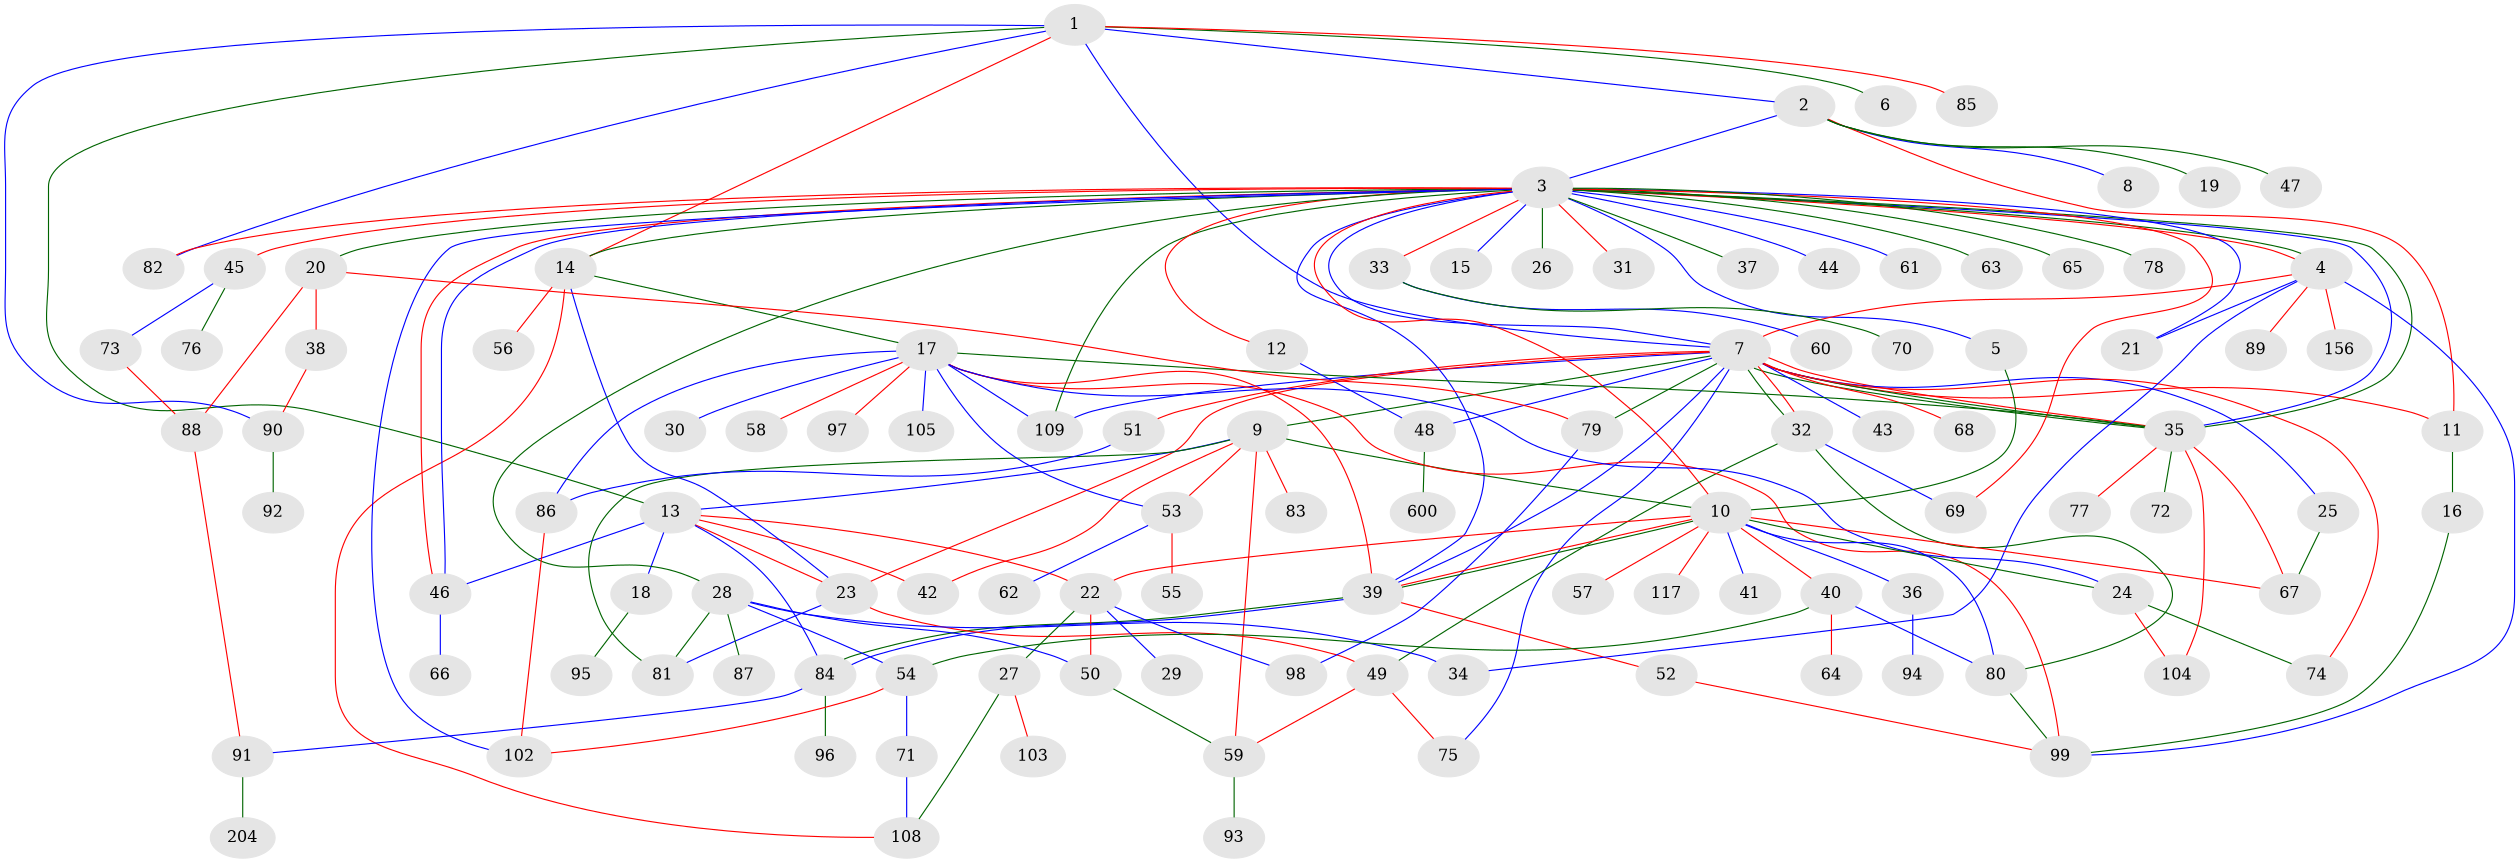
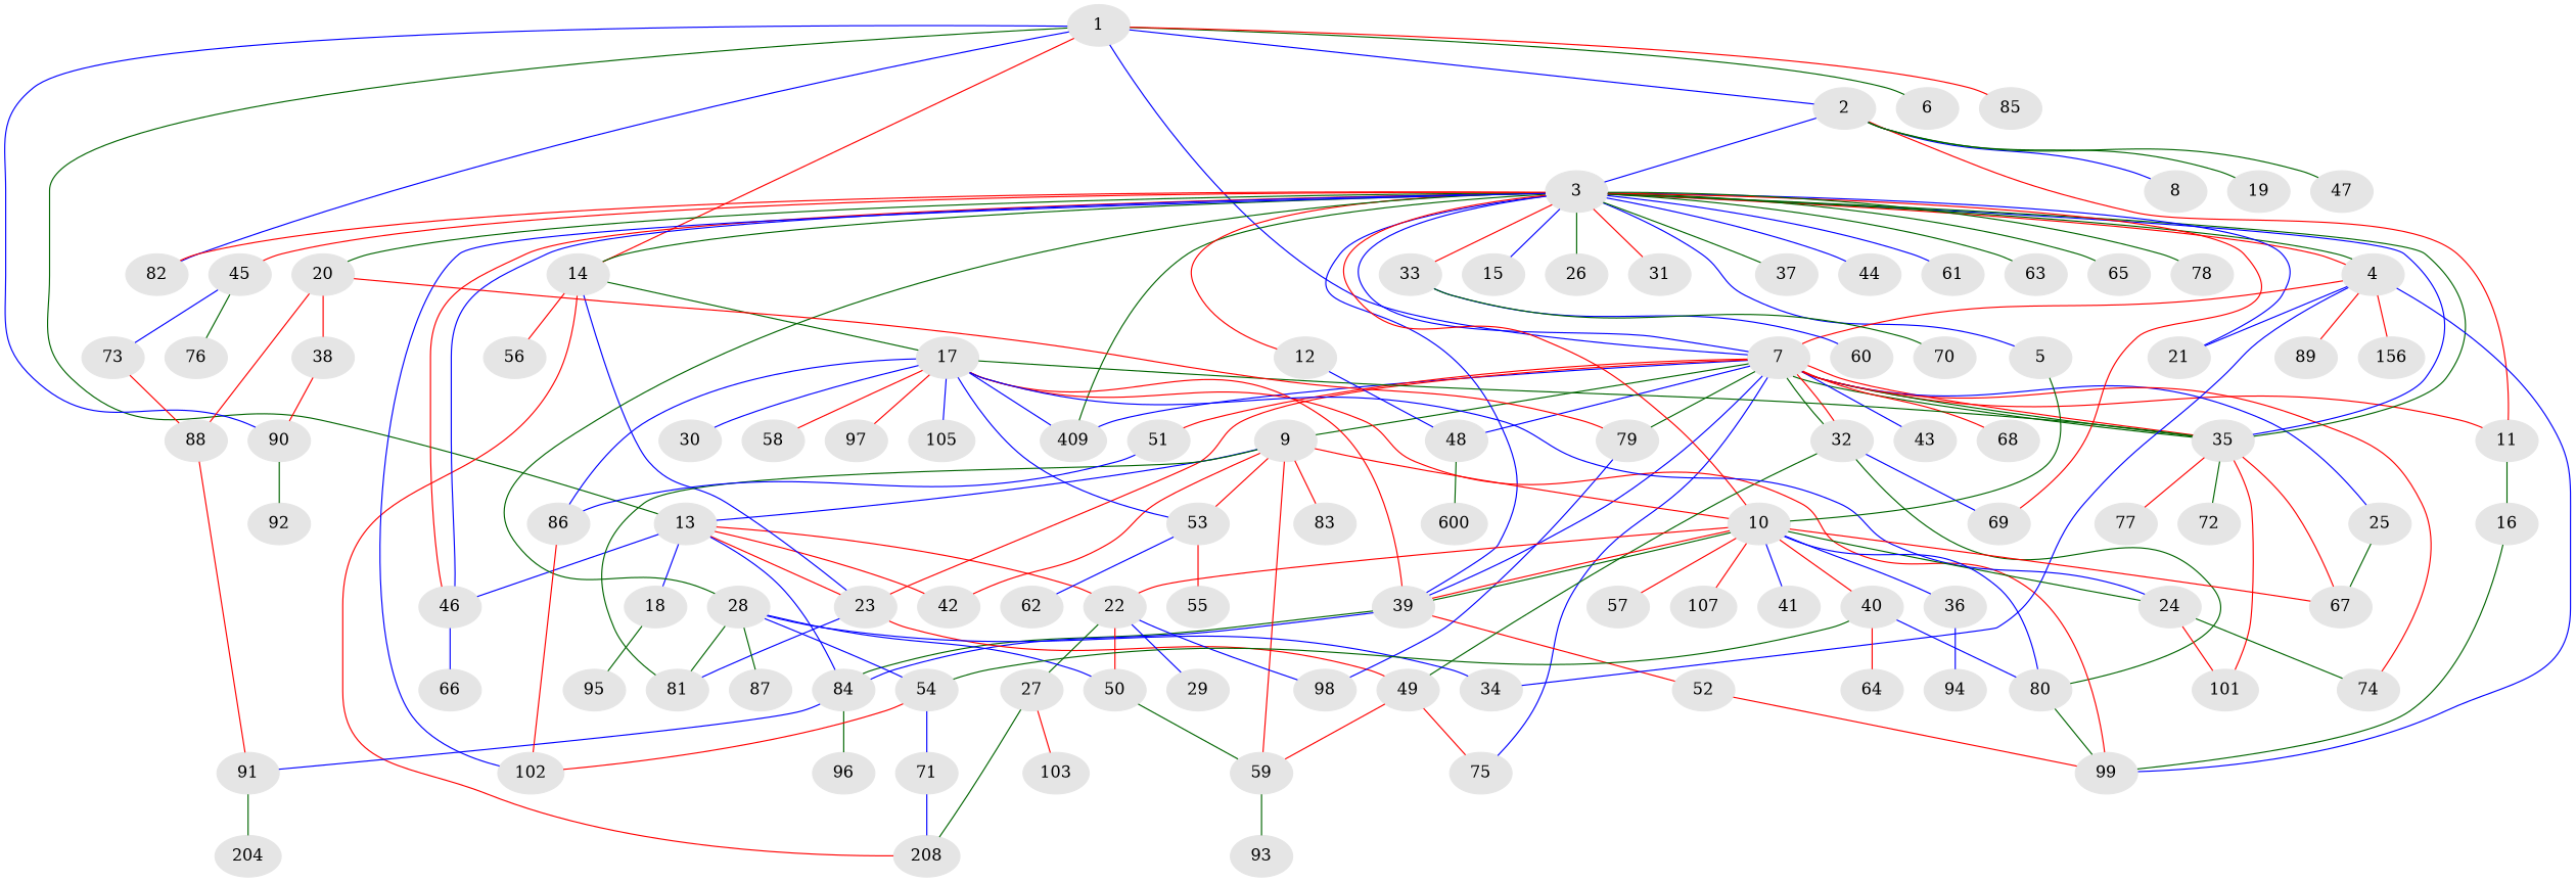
  graph {
    node [color=gray90 style=filled]
    edge [color=red]
    1
    2
    6
    7
    13
    14
    82
    85
    90
    3
    8
    11
    19
    47
    35
    39
-   109
+   109 [label=409]
    9
    23
    25
    32
    43
    48
    51
    68
    74
    75
    79
    46
    42
    22
    18
    84
    17
    56
-   108
+   108 [label=208]
    92
    4
    5
    10
    12
    15
    20
    21
    26
    28
    31
    33
    37
    44
    45
    61
    63
    65
    69
    78
    102
    16
    34
    89
    99
    n62 [label=156]
    24
    36
    40
    41
    57
    67
    80
-   107 [label=117]
+   107
    38
    88
    81
    50
    54
    87
    60
    70
-   101 [label=104]
+   101
    72
    77
    52
    73
    76
    66
    53
    59
    83
    49
    n90 [label=600]
    86
    98
    55
    62
    93
    27
    29
    94
    64
    95
    91
    96
    30
    58
    97
    105
    103
    71
    n109 [label=204]
    1 -- 2 [color=blue]
    1 -- 6 [color=darkgreen]
    1 -- 7 [color=blue]
    1 -- 13 [color=darkgreen]
    1 -- 14
    1 -- 82 [color=blue]
    1 -- 85
    1 -- 90 [color=blue]
    2 -- 3 [color=blue]
    2 -- 8 [color=blue]
    2 -- 11
    2 -- 19 [color=darkgreen]
    2 -- 47 [color=darkgreen]
    7 -- 11
    7 -- 35 [color=darkgreen]
    7 -- 35 [color=darkgreen]
    7 -- 35
    7 -- 39 [color=blue]
    7 -- 109 [color=blue]
    7 -- 9 [color=darkgreen]
    7 -- 23
    7 -- 25 [color=blue]
    7 -- 32 [color=darkgreen]
    7 -- 32
    7 -- 43 [color=blue]
    7 -- 48 [color=blue]
    7 -- 51
    7 -- 68
    7 -- 74
    7 -- 75 [color=blue]
    7 -- 79 [color=darkgreen]
    13 -- 23
    13 -- 46 [color=blue]
    13 -- 42
    13 -- 22
    13 -- 18 [color=blue]
    13 -- 84 [color=blue]
    14 -- 23 [color=blue]
    14 -- 17 [color=darkgreen]
    14 -- 56
    14 -- 108
    90 -- 92 [color=darkgreen]
    3 -- 7 [color=blue]
    3 -- 14 [color=darkgreen]
    3 -- 82
    3 -- 35 [color=blue]
    3 -- 35 [color=darkgreen]
    3 -- 39 [color=blue]
    3 -- 109 [color=darkgreen]
    3 -- 46
    3 -- 46 [color=blue]
    3 -- 4
    3 -- 4 [color=darkgreen]
    3 -- 5 [color=blue]
    3 -- 10
    3 -- 12
    3 -- 15 [color=blue]
    3 -- 20 [color=darkgreen]
    3 -- 21 [color=blue]
    3 -- 26 [color=darkgreen]
    3 -- 28 [color=darkgreen]
    3 -- 31
    3 -- 33
    3 -- 37 [color=darkgreen]
    3 -- 44 [color=blue]
    3 -- 45
    3 -- 61 [color=blue]
    3 -- 63 [color=darkgreen]
    3 -- 65 [color=darkgreen]
    3 -- 69
    3 -- 78 [color=darkgreen]
    3 -- 102 [color=blue]
    11 -- 16 [color=darkgreen]
    35 -- 67
    35 -- 101
    35 -- 72 [color=darkgreen]
    35 -- 77
    39 -- 84 [color=darkgreen]
    39 -- 84 [color=blue]
    39 -- 52
    9 -- 13 [color=blue]
    9 -- 42
-   9 -- 10 [color=darkgreen]
+   9 -- 10
    9 -- 81 [color=darkgreen]
    9 -- 53
    9 -- 59
    9 -- 83
    23 -- 81 [color=blue]
    23 -- 49
    25 -- 67 [color=darkgreen]
    32 -- 69 [color=blue]
    32 -- 80 [color=darkgreen]
    32 -- 49 [color=darkgreen]
    48 -- n90 [color=darkgreen]
    51 -- 86 [color=blue]
    79 -- 98 [color=blue]
    46 -- 66 [color=blue]
    22 -- 50
    22 -- 98 [color=blue]
    22 -- 27 [color=darkgreen]
    22 -- 29 [color=blue]
    18 -- 95 [color=darkgreen]
    84 -- 91 [color=blue]
    84 -- 96 [color=darkgreen]
    17 -- 35 [color=darkgreen]
    17 -- 39
    17 -- 109 [color=blue]
    17 -- 99
    17 -- 24 [color=blue]
    17 -- 53 [color=blue]
    17 -- 86 [color=blue]
    17 -- 30 [color=blue]
    17 -- 58
    17 -- 97
    17 -- 105 [color=blue]
    4 -- 7
    4 -- 21 [color=blue]
    4 -- 34 [color=blue]
    4 -- 89
    4 -- 99 [color=blue]
    4 -- n62
    5 -- 10 [color=darkgreen]
    10 -- 39
    10 -- 39 [color=darkgreen]
    10 -- 22
    10 -- 24 [color=darkgreen]
    10 -- 36 [color=blue]
    10 -- 40
    10 -- 41 [color=blue]
    10 -- 57
    10 -- 67
    10 -- 80 [color=blue]
    10 -- 107
    12 -- 48 [color=blue]
    20 -- 79
    20 -- 38
    20 -- 88
    28 -- 34 [color=blue]
    28 -- 81 [color=darkgreen]
    28 -- 50 [color=blue]
    28 -- 54 [color=blue]
    28 -- 87 [color=darkgreen]
    33 -- 60 [color=blue]
    33 -- 70 [color=darkgreen]
    45 -- 73 [color=blue]
    45 -- 76 [color=darkgreen]
    16 -- 99 [color=darkgreen]
    24 -- 74 [color=darkgreen]
    24 -- 101
    36 -- 94 [color=blue]
    40 -- 80 [color=blue]
    40 -- 54 [color=darkgreen]
    40 -- 64
    80 -- 99 [color=darkgreen]
    38 -- 90
    88 -- 91
    50 -- 59 [color=darkgreen]
    54 -- 102
    54 -- 71 [color=blue]
    52 -- 99
    73 -- 88
    53 -- 55
    53 -- 62 [color=blue]
    59 -- 93 [color=darkgreen]
    49 -- 75
    49 -- 59
    86 -- 102
    27 -- 108 [color=darkgreen]
    27 -- 103
    91 -- n109 [color=darkgreen]
    71 -- 108 [color=blue]
  }
